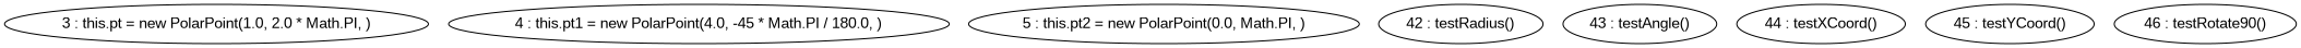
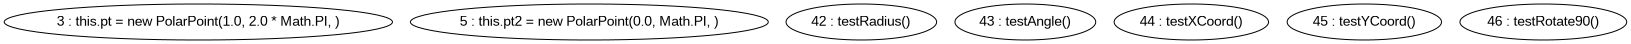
  digraph {
    fontname="Liberation Sans"
    node [fontname="Liberation Sans"]
    "3 : this.pt = new PolarPoint(1.0, 2.0 * Math.PI, )"
-   "4 : this.pt1 = new PolarPoint(4.0, -45 * Math.PI / 180.0, )"
    "5 : this.pt2 = new PolarPoint(0.0, Math.PI, )"
    "42 : testRadius()"
    "43 : testAngle()"
    "44 : testXCoord()"
    "45 : testYCoord()"
    "46 : testRotate90()"
  }
